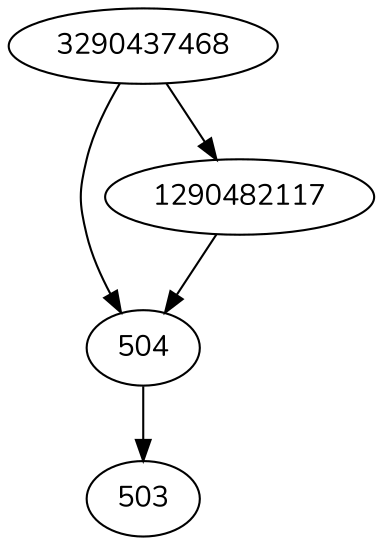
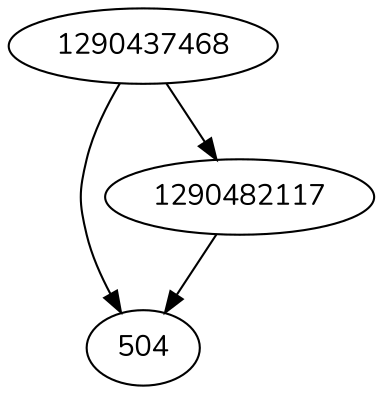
  strict digraph {
    fontname=Nunito
    node [fontname=Nunito]
    edge [fontname=Nunito]
    504
-   503
-   1290437468 [label=3290437468]
+   1290437468
    1290482117
-   504 -> 503
    1290437468 -> 504
    1290437468 -> 1290482117
    1290482117 -> 504
  }
